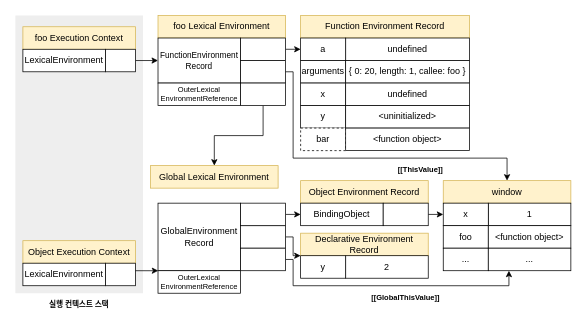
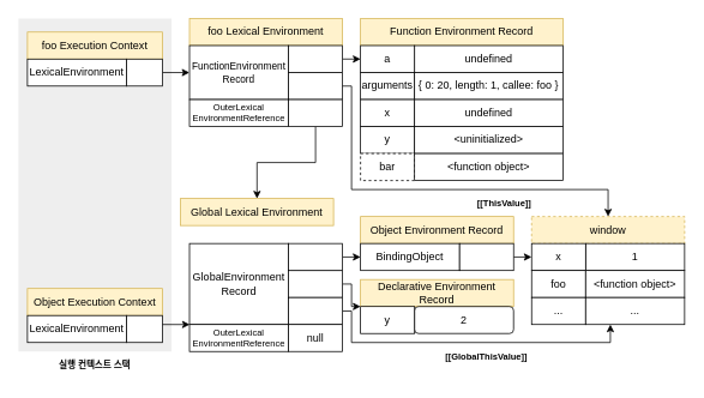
  <mxCell id="0" />
  <mxCell id="1" parent="0" />
  <mxCell id="2" value="" style="rounded=0;whiteSpace=wrap;html=1;fontSize=10;fillColor=#eeeeee;strokeColor=none;" parent="1" vertex="1"><mxGeometry x="20" y="20" width="170" height="370" as="geometry" /></mxCell>
  <mxCell id="3" value="Global Lexical Environment" style="rounded=0;whiteSpace=wrap;html=1;fillColor=#fff2cc;strokeColor=#d6b656;" parent="1" vertex="1"><mxGeometry x="200" y="220" width="170" height="30" as="geometry" /></mxCell>
  <mxCell id="4" style="edgeStyle=orthogonalEdgeStyle;rounded=0;orthogonalLoop=1;jettySize=auto;html=1;exitX=1;exitY=0.5;exitDx=0;exitDy=0;entryX=0;entryY=0;entryDx=0;entryDy=0;fontSize=10;startArrow=none;startFill=0;" parent="1" source="5" target="24" edge="1"><mxGeometry relative="1" as="geometry"><Array as="points"><mxPoint x="390" y="315" /><mxPoint x="390" y="340" /></Array></mxGeometry></mxCell>
  <mxCell id="5" value="" style="rounded=0;whiteSpace=wrap;html=1;" parent="1" vertex="1"><mxGeometry x="320" y="300" width="60" height="30" as="geometry" /></mxCell>
  <mxCell id="6" value="GlobalEnvironment&lt;br&gt;Record" style="rounded=0;whiteSpace=wrap;html=1;" parent="1" vertex="1"><mxGeometry x="210" y="270" width="110" height="90" as="geometry" /></mxCell>
  <mxCell id="7" style="edgeStyle=orthogonalEdgeStyle;rounded=0;orthogonalLoop=1;jettySize=auto;html=1;exitX=1;exitY=0.5;exitDx=0;exitDy=0;entryX=0.25;entryY=1;entryDx=0;entryDy=0;fontSize=10;startArrow=none;startFill=0;" parent="1" source="8" target="31" edge="1"><mxGeometry relative="1" as="geometry"><Array as="points"><mxPoint x="390" y="345" /><mxPoint x="390" y="380" /><mxPoint x="677" y="380" /></Array></mxGeometry></mxCell>
  <mxCell id="8" value="" style="rounded=0;whiteSpace=wrap;html=1;" parent="1" vertex="1"><mxGeometry x="320" y="330" width="60" height="30" as="geometry" /></mxCell>
  <mxCell id="9" value="&lt;font style=&quot;font-size: 10px;&quot;&gt;OuterLexical&lt;br style=&quot;font-size: 10px;&quot;&gt;EnvironmentReference&lt;/font&gt;" style="rounded=0;whiteSpace=wrap;html=1;fontSize=10;" parent="1" vertex="1"><mxGeometry x="210" y="360" width="110" height="30" as="geometry" /></mxCell>
  <mxCell id="10" value="Object Execution Context" style="rounded=0;whiteSpace=wrap;html=1;fillColor=#fff2cc;strokeColor=#d6b656;" parent="1" vertex="1"><mxGeometry x="30" y="320" width="150" height="30" as="geometry" /></mxCell>
  <mxCell id="11" value="" style="rounded=0;whiteSpace=wrap;html=1;" parent="1" vertex="1"><mxGeometry x="140" y="350" width="40" height="30" as="geometry" /></mxCell>
  <mxCell id="12" value="LexicalEnvironment" style="rounded=0;whiteSpace=wrap;html=1;" parent="1" vertex="1"><mxGeometry x="30" y="350" width="110" height="30" as="geometry" /></mxCell>
  <mxCell id="13" style="edgeStyle=orthogonalEdgeStyle;rounded=0;orthogonalLoop=1;jettySize=auto;html=1;exitX=1;exitY=0.5;exitDx=0;exitDy=0;entryX=0;entryY=0.5;entryDx=0;entryDy=0;fontSize=10;startArrow=none;startFill=0;" parent="1" source="14" target="19" edge="1"><mxGeometry relative="1" as="geometry" /></mxCell>
  <mxCell id="14" value="" style="rounded=0;whiteSpace=wrap;html=1;" parent="1" vertex="1"><mxGeometry x="320" y="270" width="60" height="30" as="geometry" /></mxCell>
+ <mxCell id="15" value="null" style="rounded=0;whiteSpace=wrap;html=1;" parent="1" vertex="1"><mxGeometry x="320" y="360" width="60" height="30" as="geometry" /></mxCell>
  <mxCell id="16" value="" style="endArrow=classic;html=1;rounded=0;fontSize=10;exitX=1;exitY=0.5;exitDx=0;exitDy=0;entryX=0.003;entryY=0.167;entryDx=0;entryDy=0;entryPerimeter=0;" parent="1" edge="1"><mxGeometry width="50" height="50" relative="1" as="geometry"><mxPoint x="180" y="360" as="sourcePoint" /><mxPoint x="210.33" y="360.01" as="targetPoint" /></mxGeometry></mxCell>
  <mxCell id="17" value="&lt;b&gt;실행 컨텍스트 스택&lt;/b&gt;" style="text;html=1;strokeColor=none;fillColor=none;align=center;verticalAlign=middle;whiteSpace=wrap;rounded=0;fontSize=10;" parent="1" vertex="1"><mxGeometry x="55" y="390" width="100" height="30" as="geometry" /></mxCell>
  <mxCell id="18" value="Object Environment Record" style="rounded=0;whiteSpace=wrap;html=1;fillColor=#fff2cc;strokeColor=#d6b656;" parent="1" vertex="1"><mxGeometry x="400" y="240" width="170" height="30" as="geometry" /></mxCell>
  <mxCell id="19" value="BindingObject" style="rounded=0;whiteSpace=wrap;html=1;" parent="1" vertex="1"><mxGeometry x="400" y="270" width="110" height="30" as="geometry" /></mxCell>
  <mxCell id="20" style="edgeStyle=orthogonalEdgeStyle;rounded=0;orthogonalLoop=1;jettySize=auto;html=1;exitX=1;exitY=0.5;exitDx=0;exitDy=0;entryX=0;entryY=0.5;entryDx=0;entryDy=0;" parent="1" source="21" target="27" edge="1"><mxGeometry relative="1" as="geometry" /></mxCell>
  <mxCell id="21" value="" style="rounded=0;whiteSpace=wrap;html=1;" parent="1" vertex="1"><mxGeometry x="510" y="270" width="60" height="30" as="geometry" /></mxCell>
  <mxCell id="22" value="Declarative Environment Record" style="rounded=0;whiteSpace=wrap;html=1;fillColor=#fff2cc;strokeColor=#d6b656;" parent="1" vertex="1"><mxGeometry x="400" y="310" width="170" height="30" as="geometry" /></mxCell>
- <mxCell id="23" value="2" style="rounded=0;whiteSpace=wrap;html=1;" parent="1" vertex="1"><mxGeometry x="460" y="340" width="110" height="30" as="geometry" /></mxCell>
+ <mxCell id="23" value="2" style="whiteSpace=wrap;html=1;rounded=1;" parent="1" vertex="1"><mxGeometry x="460" y="340" width="110" height="30" as="geometry" /></mxCell>
  <mxCell id="24" value="y" style="rounded=0;whiteSpace=wrap;html=1;" parent="1" vertex="1"><mxGeometry x="400" y="340" width="60" height="30" as="geometry" /></mxCell>
- <mxCell id="25" value="window" style="rounded=0;whiteSpace=wrap;html=1;fillColor=#fff2cc;strokeColor=#d6b656;" parent="1" vertex="1"><mxGeometry x="590" y="240" width="170" height="30" as="geometry" /></mxCell>
+ <mxCell id="25" value="window" style="rounded=0;whiteSpace=wrap;html=1;fillColor=#fff2cc;strokeColor=#d6b656;dashed=1;" parent="1" vertex="1"><mxGeometry x="590" y="240" width="170" height="30" as="geometry" /></mxCell>
  <mxCell id="26" value="1" style="rounded=0;whiteSpace=wrap;html=1;" parent="1" vertex="1"><mxGeometry x="650" y="270" width="110" height="30" as="geometry" /></mxCell>
  <mxCell id="27" value="x" style="rounded=0;whiteSpace=wrap;html=1;" parent="1" vertex="1"><mxGeometry x="590" y="270" width="60" height="30" as="geometry" /></mxCell>
  <mxCell id="28" value="foo" style="rounded=0;whiteSpace=wrap;html=1;" parent="1" vertex="1"><mxGeometry x="590" y="300" width="60" height="30" as="geometry" /></mxCell>
  <mxCell id="29" value="..." style="rounded=0;whiteSpace=wrap;html=1;" parent="1" vertex="1"><mxGeometry x="590" y="330" width="60" height="30" as="geometry" /></mxCell>
  <mxCell id="30" value="&amp;lt;function object&amp;gt;" style="rounded=0;whiteSpace=wrap;html=1;" parent="1" vertex="1"><mxGeometry x="650" y="300" width="110" height="30" as="geometry" /></mxCell>
  <mxCell id="31" value="..." style="rounded=0;whiteSpace=wrap;html=1;" parent="1" vertex="1"><mxGeometry x="650" y="330" width="110" height="30" as="geometry" /></mxCell>
  <mxCell id="32" value="&lt;b&gt;[[GlobalThisValue]]&lt;/b&gt;" style="text;html=1;strokeColor=none;fillColor=none;align=center;verticalAlign=middle;whiteSpace=wrap;rounded=0;fontSize=10;" parent="1" vertex="1"><mxGeometry x="490" y="380" width="100" height="30" as="geometry" /></mxCell>
  <mxCell id="33" value="foo Execution Context" style="rounded=0;whiteSpace=wrap;html=1;fillColor=#fff2cc;strokeColor=#d6b656;" parent="1" vertex="1"><mxGeometry x="30" y="35" width="150" height="30" as="geometry" /></mxCell>
  <mxCell id="34" style="edgeStyle=orthogonalEdgeStyle;rounded=0;orthogonalLoop=1;jettySize=auto;html=1;exitX=1;exitY=0.5;exitDx=0;exitDy=0;entryX=0;entryY=0.5;entryDx=0;entryDy=0;fontSize=11;" parent="1" source="35" target="38" edge="1"><mxGeometry relative="1" as="geometry" /></mxCell>
  <mxCell id="35" value="" style="rounded=0;whiteSpace=wrap;html=1;" parent="1" vertex="1"><mxGeometry x="140" y="65" width="40" height="30" as="geometry" /></mxCell>
  <mxCell id="36" value="LexicalEnvironment" style="rounded=0;whiteSpace=wrap;html=1;" parent="1" vertex="1"><mxGeometry x="30" y="65" width="110" height="30" as="geometry" /></mxCell>
  <mxCell id="37" value="foo Lexical Environment" style="rounded=0;whiteSpace=wrap;html=1;fillColor=#fff2cc;strokeColor=#d6b656;" parent="1" vertex="1"><mxGeometry x="210" y="20" width="170" height="30" as="geometry" /></mxCell>
  <mxCell id="38" value="&lt;font style=&quot;font-size: 11px;&quot;&gt;FunctionEnvironment&lt;br&gt;Record&lt;/font&gt;" style="rounded=0;whiteSpace=wrap;html=1;" parent="1" vertex="1"><mxGeometry x="210" y="50" width="110" height="60" as="geometry" /></mxCell>
  <mxCell id="39" value="" style="rounded=0;whiteSpace=wrap;html=1;" parent="1" vertex="1"><mxGeometry x="320" y="80" width="60" height="30" as="geometry" /></mxCell>
  <mxCell id="40" value="&lt;font style=&quot;font-size: 10px;&quot;&gt;OuterLexical&lt;br style=&quot;font-size: 10px;&quot;&gt;EnvironmentReference&lt;/font&gt;" style="rounded=0;whiteSpace=wrap;html=1;fontSize=10;" parent="1" vertex="1"><mxGeometry x="210" y="110" width="110" height="30" as="geometry" /></mxCell>
  <mxCell id="41" style="edgeStyle=orthogonalEdgeStyle;rounded=0;orthogonalLoop=1;jettySize=auto;html=1;exitX=1;exitY=0.5;exitDx=0;exitDy=0;entryX=0;entryY=0.5;entryDx=0;entryDy=0;fontSize=11;" parent="1" source="42" target="48" edge="1"><mxGeometry relative="1" as="geometry" /></mxCell>
  <mxCell id="42" value="" style="rounded=0;whiteSpace=wrap;html=1;" parent="1" vertex="1"><mxGeometry x="320" y="50" width="60" height="30" as="geometry" /></mxCell>
  <mxCell id="43" style="edgeStyle=orthogonalEdgeStyle;rounded=0;orthogonalLoop=1;jettySize=auto;html=1;exitX=1;exitY=0.5;exitDx=0;exitDy=0;entryX=0.5;entryY=0;entryDx=0;entryDy=0;fontSize=11;" parent="1" source="39" target="25" edge="1"><mxGeometry relative="1" as="geometry"><Array as="points"><mxPoint x="390" y="95" /><mxPoint x="390" y="210" /><mxPoint x="675" y="210" /></Array></mxGeometry></mxCell>
  <mxCell id="44" style="edgeStyle=orthogonalEdgeStyle;rounded=0;orthogonalLoop=1;jettySize=auto;html=1;exitX=0.5;exitY=1;exitDx=0;exitDy=0;entryX=0.5;entryY=0;entryDx=0;entryDy=0;fontSize=11;" parent="1" source="45" target="3" edge="1"><mxGeometry relative="1" as="geometry" /></mxCell>
  <mxCell id="45" value="" style="rounded=0;whiteSpace=wrap;html=1;" parent="1" vertex="1"><mxGeometry x="320" y="110" width="60" height="30" as="geometry" /></mxCell>
  <mxCell id="46" value="Function Environment Record" style="rounded=0;whiteSpace=wrap;html=1;fillColor=#fff2cc;strokeColor=#d6b656;" parent="1" vertex="1"><mxGeometry x="400" y="20" width="225" height="30" as="geometry" /></mxCell>
  <mxCell id="47" value="undefined" style="rounded=0;whiteSpace=wrap;html=1;" parent="1" vertex="1"><mxGeometry x="460" y="50" width="165" height="30" as="geometry" /></mxCell>
  <mxCell id="48" value="a" style="rounded=0;whiteSpace=wrap;html=1;" parent="1" vertex="1"><mxGeometry x="400" y="50" width="60" height="30" as="geometry" /></mxCell>
  <mxCell id="49" value="arguments" style="rounded=0;whiteSpace=wrap;html=1;" parent="1" vertex="1"><mxGeometry x="400" y="80" width="60" height="30" as="geometry" /></mxCell>
  <mxCell id="50" value="x" style="rounded=0;whiteSpace=wrap;html=1;" parent="1" vertex="1"><mxGeometry x="400" y="110" width="60" height="30" as="geometry" /></mxCell>
  <mxCell id="51" value="{ 0: 20, length: 1, callee: foo }" style="rounded=0;whiteSpace=wrap;html=1;" parent="1" vertex="1"><mxGeometry x="460" y="80" width="165" height="30" as="geometry" /></mxCell>
  <mxCell id="52" value="undefined" style="rounded=0;whiteSpace=wrap;html=1;" parent="1" vertex="1"><mxGeometry x="460" y="110" width="165" height="30" as="geometry" /></mxCell>
  <mxCell id="53" value="y" style="rounded=0;whiteSpace=wrap;html=1;" parent="1" vertex="1"><mxGeometry x="400" y="140" width="60" height="30" as="geometry" /></mxCell>
  <mxCell id="54" value="bar" style="rounded=0;whiteSpace=wrap;html=1;dashed=1;" parent="1" vertex="1"><mxGeometry x="400" y="170" width="60" height="30" as="geometry" /></mxCell>
  <mxCell id="55" value="&amp;lt;uninitialized&amp;gt;" style="rounded=0;whiteSpace=wrap;html=1;" parent="1" vertex="1"><mxGeometry x="460" y="140" width="165" height="30" as="geometry" /></mxCell>
  <mxCell id="56" value="&amp;lt;function object&amp;gt;" style="rounded=0;whiteSpace=wrap;html=1;" parent="1" vertex="1"><mxGeometry x="460" y="170" width="165" height="30" as="geometry" /></mxCell>
  <mxCell id="57" value="&lt;b&gt;[[ThisValue]]&lt;/b&gt;" style="text;html=1;strokeColor=none;fillColor=none;align=center;verticalAlign=middle;whiteSpace=wrap;rounded=0;fontSize=10;" parent="1" vertex="1"><mxGeometry x="510" y="210" width="100" height="30" as="geometry" /></mxCell>
